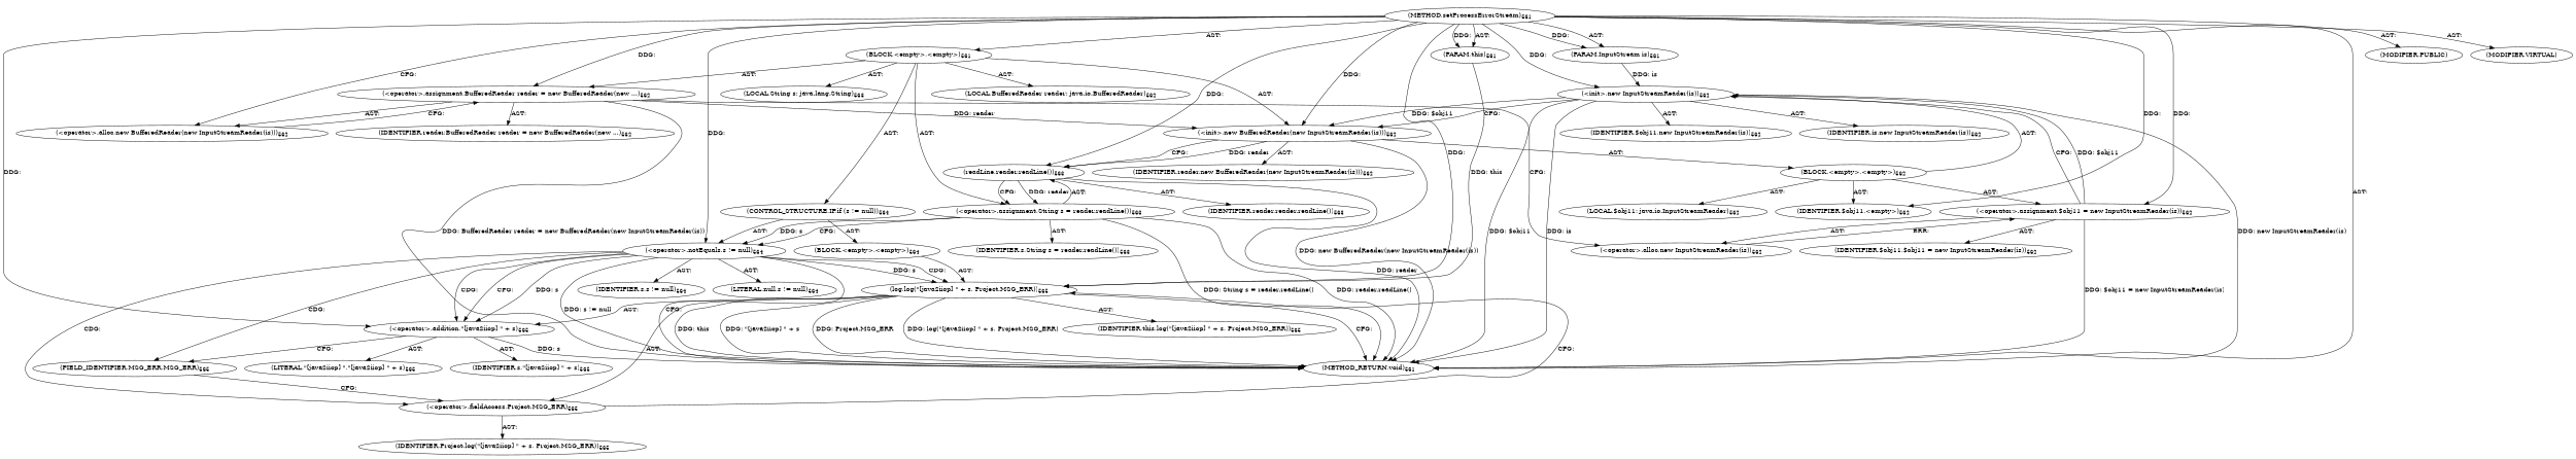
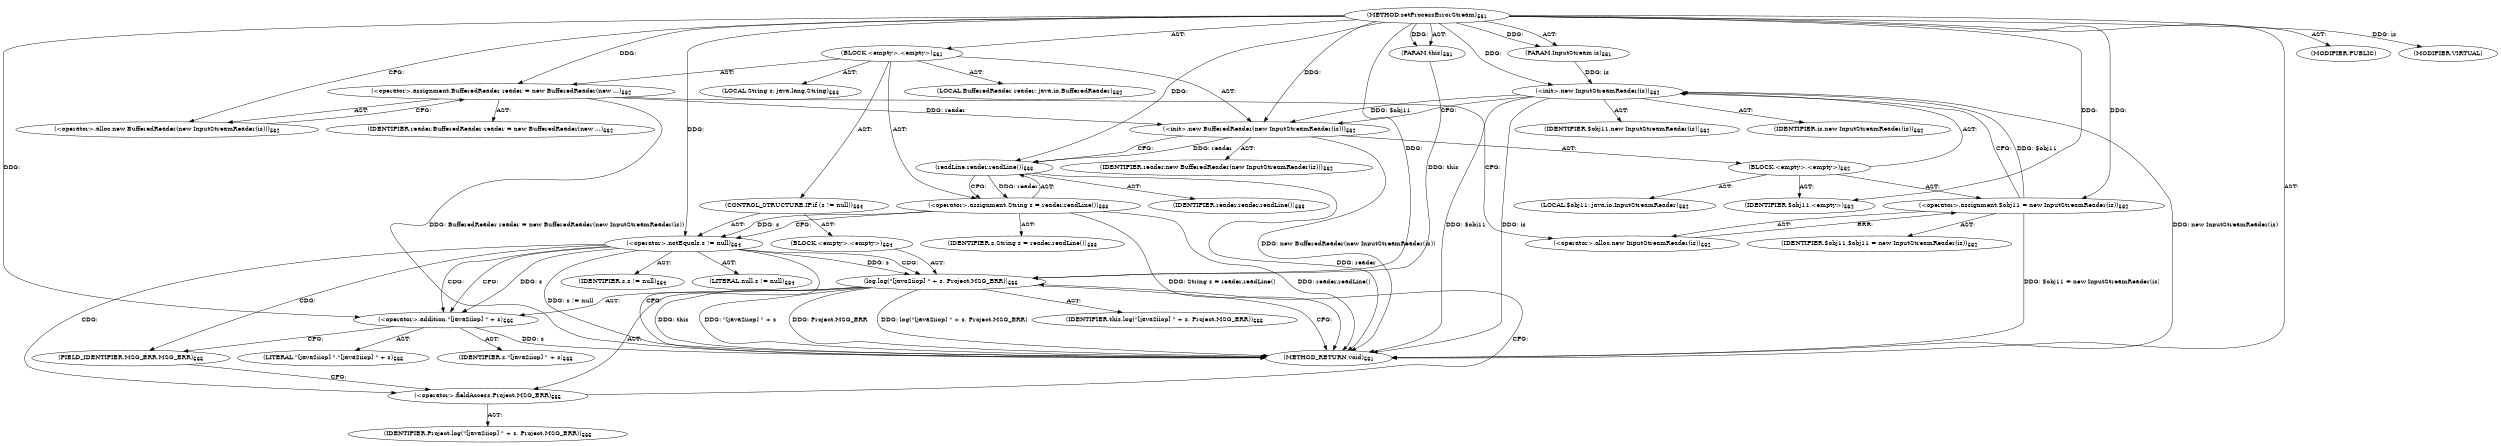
  digraph {
    n1 [label=<(METHOD,setProcessErrorStream)<SUB>561</SUB>>]
    n2 [label=<(PARAM,this)<SUB>561</SUB>>]
    n3 [label=<(PARAM,InputStream is)<SUB>561</SUB>>]
    n4 [label=<(BLOCK,&lt;empty&gt;,&lt;empty&gt;)<SUB>561</SUB>>]
    n5 [label=<(&lt;operator&gt;.assignment,BufferedReader reader = new BufferedReader(new ...)<SUB>562</SUB>>]
    n6 [label=<(&lt;operator&gt;.alloc,new BufferedReader(new InputStreamReader(is)))<SUB>562</SUB>>]
    n7 [label=<(&lt;init&gt;,new BufferedReader(new InputStreamReader(is)))<SUB>562</SUB>>]
    n8 [label=<(&lt;operator&gt;.assignment,$obj11 = new InputStreamReader(is))<SUB>562</SUB>>]
    n9 [label=<(&lt;init&gt;,new InputStreamReader(is))<SUB>562</SUB>>]
    n10 [label=<(IDENTIFIER,$obj11,&lt;empty&gt;)<SUB>562</SUB>>]
    n11 [label=<(readLine,reader.readLine())<SUB>563</SUB>>]
    n12 [label=<(&lt;operator&gt;.notEquals,s != null)<SUB>564</SUB>>]
    n13 [label=<(log,log(&quot;[java2iiop] &quot; + s, Project.MSG_ERR))<SUB>565</SUB>>]
    n14 [label=<(&lt;operator&gt;.addition,&quot;[java2iiop] &quot; + s)<SUB>565</SUB>>]
    n15 [label=<(MODIFIER,PUBLIC)>]
    n16 [label=<(MODIFIER,VIRTUAL)>]
    n17 [label=<(METHOD_RETURN,void)<SUB>561</SUB>>]
    n18 [label=<(LOCAL,BufferedReader reader: java.io.BufferedReader)<SUB>562</SUB>>]
    n19 [label=<(LOCAL,String s: java.lang.String)<SUB>563</SUB>>]
    n20 [label=<(&lt;operator&gt;.assignment,String s = reader.readLine())<SUB>563</SUB>>]
    n21 [label=<(CONTROL_STRUCTURE,IF,if (s != null))<SUB>564</SUB>>]
    n22 [label=<(IDENTIFIER,reader,BufferedReader reader = new BufferedReader(new ...)<SUB>562</SUB>>]
    n23 [label=<(&lt;operator&gt;.alloc,new InputStreamReader(is))<SUB>562</SUB>>]
    n24 [label=<(IDENTIFIER,reader,new BufferedReader(new InputStreamReader(is)))<SUB>562</SUB>>]
    n25 [label=<(BLOCK,&lt;empty&gt;,&lt;empty&gt;)<SUB>562</SUB>>]
    n26 [label=<(IDENTIFIER,$obj11,$obj11 = new InputStreamReader(is))<SUB>562</SUB>>]
    n27 [label=<(IDENTIFIER,$obj11,new InputStreamReader(is))<SUB>562</SUB>>]
    n28 [label=<(IDENTIFIER,is,new InputStreamReader(is))<SUB>562</SUB>>]
    n29 [label=<(IDENTIFIER,reader,reader.readLine())<SUB>563</SUB>>]
    n30 [label=<(IDENTIFIER,s,s != null)<SUB>564</SUB>>]
    n31 [label=<(LITERAL,null,s != null)<SUB>564</SUB>>]
    n32 [label=<(&lt;operator&gt;.fieldAccess,Project.MSG_ERR)<SUB>565</SUB>>]
    n33 [label=<(FIELD_IDENTIFIER,MSG_ERR,MSG_ERR)<SUB>565</SUB>>]
    n34 [label=<(IDENTIFIER,this,log(&quot;[java2iiop] &quot; + s, Project.MSG_ERR))<SUB>565</SUB>>]
    n35 [label=<(LITERAL,&quot;[java2iiop] &quot;,&quot;[java2iiop] &quot; + s)<SUB>565</SUB>>]
    n36 [label=<(IDENTIFIER,s,&quot;[java2iiop] &quot; + s)<SUB>565</SUB>>]
    n37 [label=<(IDENTIFIER,s,String s = reader.readLine())<SUB>563</SUB>>]
    n38 [label=<(BLOCK,&lt;empty&gt;,&lt;empty&gt;)<SUB>564</SUB>>]
    n39 [label=<(LOCAL,$obj11: java.io.InputStreamReader)<SUB>562</SUB>>]
    n40 [label=<(IDENTIFIER,Project,log(&quot;[java2iiop] &quot; + s, Project.MSG_ERR))<SUB>565</SUB>>]
    n1 -> n2 [label="AST: "]
    n1 -> n2 [label="DDG: "]
    n1 -> n3 [label="AST: "]
    n1 -> n3 [label="DDG: "]
    n1 -> n4 [label="AST: "]
    n1 -> n5 [label="DDG: "]
    n1 -> n6 [label="CFG: "]
    n1 -> n7 [label="DDG: "]
    n1 -> n8 [label="DDG: "]
    n1 -> n9 [label="DDG: "]
    n1 -> n10 [label="DDG: "]
    n1 -> n11 [label="DDG: "]
    n1 -> n12 [label="DDG: "]
    n1 -> n13 [label="DDG: "]
    n1 -> n14 [label="DDG: "]
    n1 -> n15 [label="AST: "]
-   n1 -> n16 [label="AST: "]
+   n1 -> n16 [label="DDG: is"]
    n1 -> n17 [label="AST: "]
    n2 -> n13 [label="DDG: this"]
    n3 -> n9 [label="DDG: is"]
    n4 -> n5 [label="AST: "]
    n4 -> n7 [label="AST: "]
    n4 -> n18 [label="AST: "]
    n4 -> n19 [label="AST: "]
    n4 -> n20 [label="AST: "]
    n4 -> n21 [label="AST: "]
    n5 -> n6 [label="AST: "]
    n5 -> n7 [label="DDG: reader"]
    n5 -> n17 [label="DDG: BufferedReader reader = new BufferedReader(new InputStreamReader(is))"]
    n5 -> n22 [label="AST: "]
    n5 -> n23 [label="CFG: "]
    n6 -> n5 [label="CFG: "]
    n7 -> n11 [label="CFG: "]
    n7 -> n11 [label="DDG: reader"]
    n7 -> n17 [label="DDG: new BufferedReader(new InputStreamReader(is))"]
    n7 -> n24 [label="AST: "]
    n7 -> n25 [label="AST: "]
    n8 -> n9 [label="CFG: "]
    n8 -> n9 [label="DDG: $obj11"]
    n8 -> n17 [label="DDG: $obj11 = new InputStreamReader(is)"]
    n8 -> n23 [label="AST: "]
    n8 -> n26 [label="AST: "]
    n9 -> n7 [label="CFG: "]
    n9 -> n7 [label="DDG: $obj11"]
    n9 -> n17 [label="DDG: $obj11"]
    n9 -> n17 [label="DDG: is"]
    n9 -> n17 [label="DDG: new InputStreamReader(is)"]
    n9 -> n27 [label="AST: "]
    n9 -> n28 [label="AST: "]
    n11 -> n17 [label="DDG: reader"]
    n11 -> n20 [label="CFG: "]
    n11 -> n20 [label="DDG: reader"]
    n11 -> n29 [label="AST: "]
    n12 -> n13 [label="DDG: s"]
    n12 -> n13 [label="CDG: "]
    n12 -> n14 [label="CFG: "]
    n12 -> n14 [label="DDG: s"]
    n12 -> n14 [label="CDG: "]
    n12 -> n17 [label="CFG: "]
    n12 -> n17 [label="DDG: s != null"]
    n12 -> n30 [label="AST: "]
    n12 -> n31 [label="AST: "]
    n12 -> n32 [label="CDG: "]
    n12 -> n33 [label="CDG: "]
    n13 -> n14 [label="AST: "]
    n13 -> n17 [label="CFG: "]
    n13 -> n17 [label="DDG: this"]
    n13 -> n17 [label="DDG: &quot;[java2iiop] &quot; + s"]
    n13 -> n17 [label="DDG: Project.MSG_ERR"]
    n13 -> n17 [label="DDG: log(&quot;[java2iiop] &quot; + s, Project.MSG_ERR)"]
    n13 -> n32 [label="AST: "]
    n13 -> n34 [label="AST: "]
    n14 -> n17 [label="DDG: s"]
    n14 -> n33 [label="CFG: "]
    n14 -> n35 [label="AST: "]
    n14 -> n36 [label="AST: "]
    n20 -> n11 [label="AST: "]
    n20 -> n12 [label="CFG: "]
    n20 -> n12 [label="DDG: s"]
    n20 -> n17 [label="DDG: reader.readLine()"]
    n20 -> n17 [label="DDG: String s = reader.readLine()"]
    n20 -> n37 [label="AST: "]
    n21 -> n12 [label="AST: "]
    n21 -> n38 [label="AST: "]
    n23 -> n8 [label="ERR: "]
    n25 -> n8 [label="AST: "]
    n25 -> n9 [label="AST: "]
    n25 -> n10 [label="AST: "]
    n25 -> n39 [label="AST: "]
    n32 -> n13 [label="CFG: "]
    n32 -> n40 [label="AST: "]
    n33 -> n32 [label="CFG: "]
    n38 -> n13 [label="AST: "]
  }
